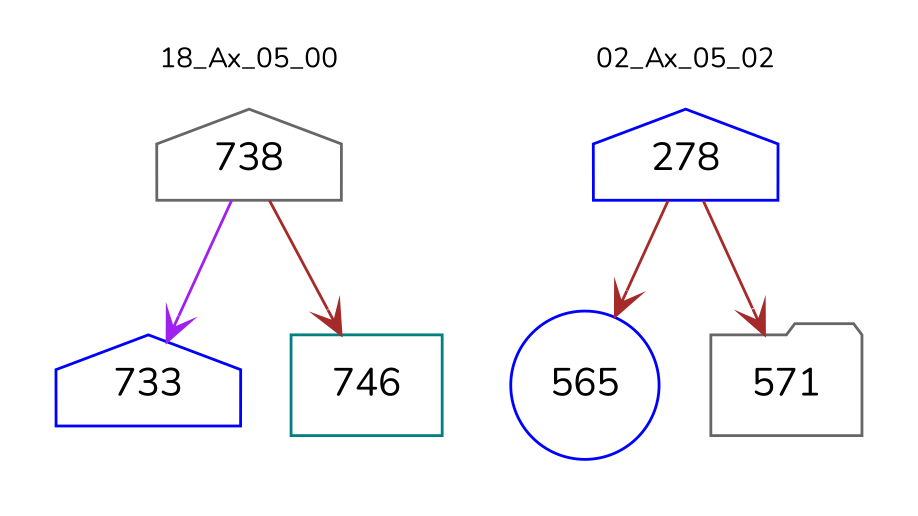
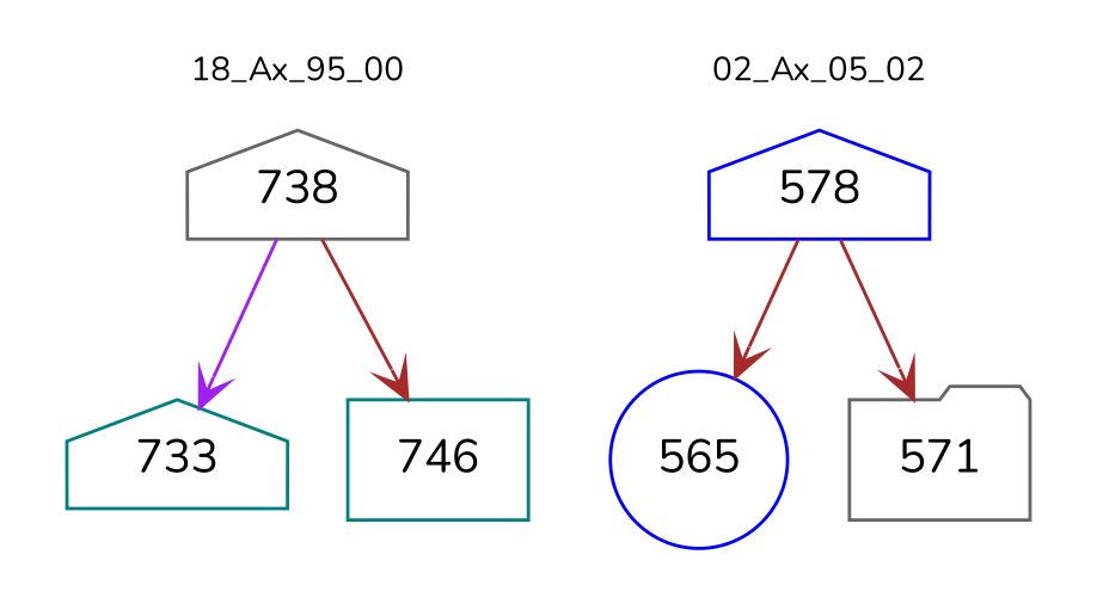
  digraph {
    fontname=Nunito
    node [color=gray40 fontname=Nunito shape=house]
    edge [arrowhead=vee color=brown fontname=Nunito]
    n1 [label=738]
-   n2 [color=blue label=733]
+   n2 [color=teal label=733]
    n3 [color=teal label=746 shape=box]
-   n4 [color=blue label=278]
+   n4 [color=blue label=578]
    n5 [color=blue label=565 shape=circle]
    n6 [label=571 shape=folder]
    subgraph cluster_1 {
      color=white
      fontsize=10
-     label="18_Ax_05_00"
+     label="18_Ax_95_00"
      n1
      n2
      n3
    }
    subgraph cluster_2 {
      color=white
      fontsize=10
      label="02_Ax_05_02"
      n4
      n5
      n6
    }
    n1 -> n2 [color=purple]
    n1 -> n3
    n4 -> n5
    n4 -> n6
  }
